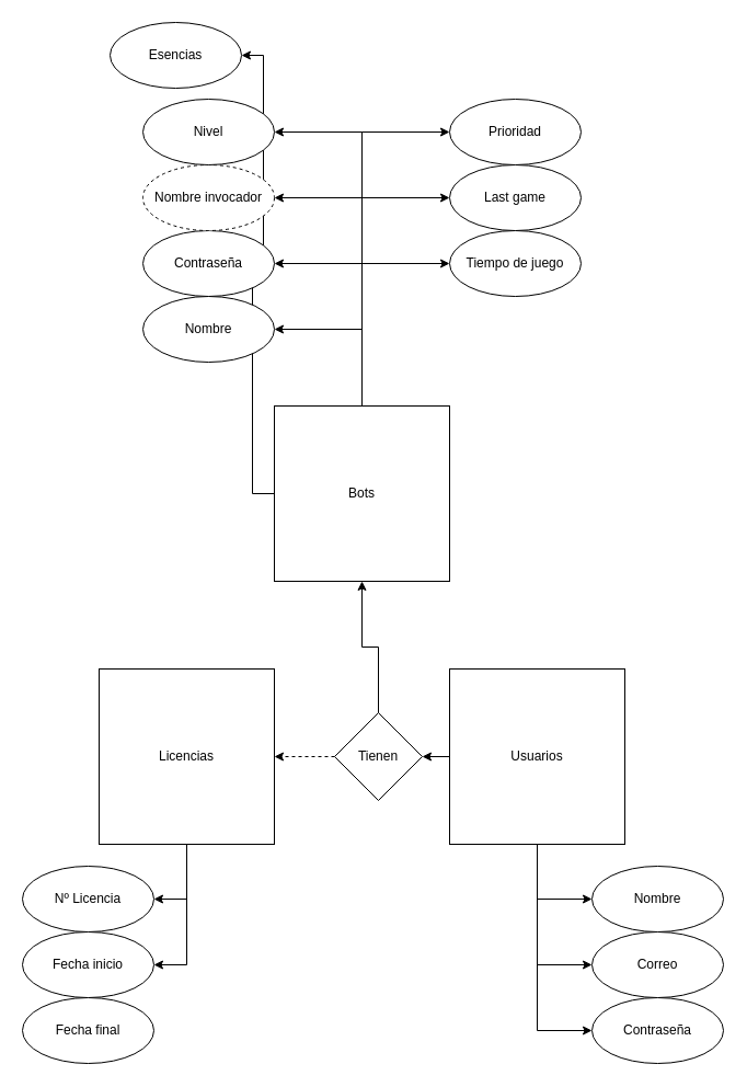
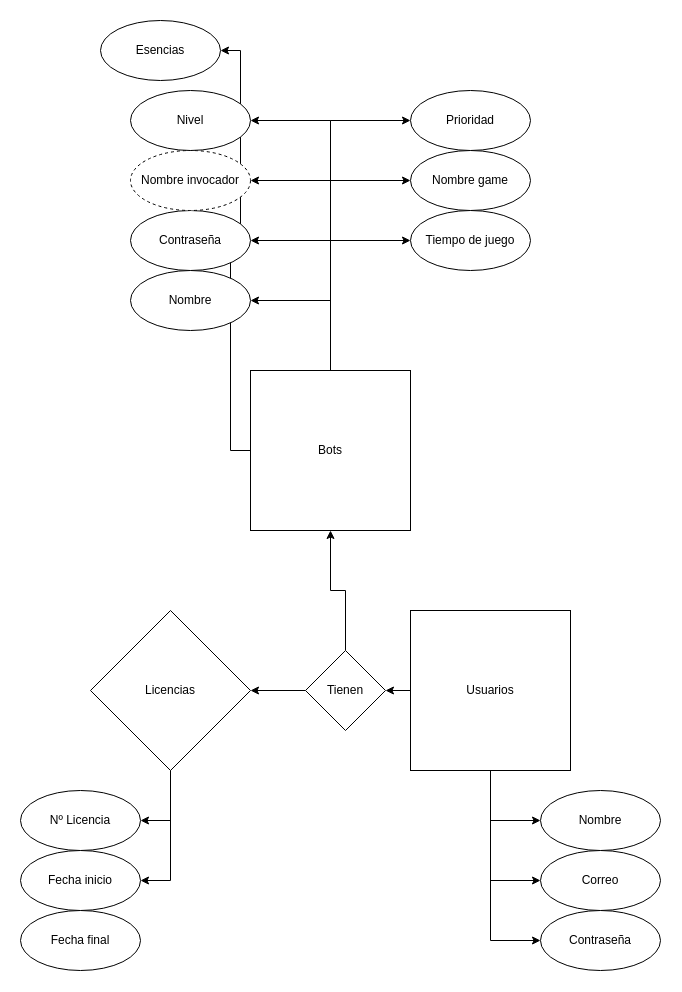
  <mxCell id="0" />
  <mxCell id="1" parent="0" />
  <mxCell id="2" style="edgeStyle=orthogonalEdgeStyle;rounded=0;orthogonalLoop=1;jettySize=auto;html=1;entryX=0;entryY=0.5;entryDx=0;entryDy=0;" edge="1" parent="1" source="6" target="7"><mxGeometry relative="1" as="geometry" /></mxCell>
  <mxCell id="3" style="edgeStyle=orthogonalEdgeStyle;rounded=0;orthogonalLoop=1;jettySize=auto;html=1;entryX=0;entryY=0.5;entryDx=0;entryDy=0;" edge="1" parent="1" source="6" target="8"><mxGeometry relative="1" as="geometry" /></mxCell>
  <mxCell id="4" style="edgeStyle=orthogonalEdgeStyle;rounded=0;orthogonalLoop=1;jettySize=auto;html=1;entryX=0;entryY=0.5;entryDx=0;entryDy=0;" edge="1" parent="1" source="6" target="9"><mxGeometry relative="1" as="geometry" /></mxCell>
  <mxCell id="5" style="edgeStyle=orthogonalEdgeStyle;rounded=0;orthogonalLoop=1;jettySize=auto;html=1;entryX=1;entryY=0.5;entryDx=0;entryDy=0;" edge="1" parent="1" source="6" target="18"><mxGeometry relative="1" as="geometry" /></mxCell>
  <mxCell id="6" value="Usuarios" style="whiteSpace=wrap;html=1;aspect=fixed;" vertex="1" parent="1"><mxGeometry x="410" y="610" width="160" height="160" as="geometry" /></mxCell>
  <mxCell id="7" value="Nombre" style="ellipse;whiteSpace=wrap;html=1;" vertex="1" parent="1"><mxGeometry x="540" y="790" width="120" height="60" as="geometry" /></mxCell>
  <mxCell id="8" value="Correo" style="ellipse;whiteSpace=wrap;html=1;" vertex="1" parent="1"><mxGeometry x="540" y="850" width="120" height="60" as="geometry" /></mxCell>
  <mxCell id="9" value="Contraseña" style="ellipse;whiteSpace=wrap;html=1;" vertex="1" parent="1"><mxGeometry x="540" y="910" width="120" height="60" as="geometry" /></mxCell>
  <mxCell id="10" style="edgeStyle=orthogonalEdgeStyle;rounded=0;orthogonalLoop=1;jettySize=auto;html=1;entryX=1;entryY=0.5;entryDx=0;entryDy=0;" edge="1" parent="1" source="12" target="13"><mxGeometry relative="1" as="geometry" /></mxCell>
  <mxCell id="11" style="edgeStyle=orthogonalEdgeStyle;rounded=0;orthogonalLoop=1;jettySize=auto;html=1;entryX=1;entryY=0.5;entryDx=0;entryDy=0;" edge="1" parent="1" source="12" target="14"><mxGeometry relative="1" as="geometry" /></mxCell>
- <mxCell id="12" value="Licencias" style="whiteSpace=wrap;html=1;aspect=fixed;" vertex="1" parent="1"><mxGeometry x="90" y="610" width="160" height="160" as="geometry" /></mxCell>
+ <mxCell id="12" value="Licencias" style="rhombus;whiteSpace=wrap;html=1;aspect=fixed;" vertex="1" parent="1"><mxGeometry x="90" y="610" width="160" height="160" as="geometry" /></mxCell>
  <mxCell id="13" value="Nº Licencia" style="ellipse;whiteSpace=wrap;html=1;" vertex="1" parent="1"><mxGeometry x="20" y="790" width="120" height="60" as="geometry" /></mxCell>
  <mxCell id="14" value="Fecha inicio" style="ellipse;whiteSpace=wrap;html=1;" vertex="1" parent="1"><mxGeometry x="20" y="850" width="120" height="60" as="geometry" /></mxCell>
  <mxCell id="15" value="Fecha final" style="ellipse;whiteSpace=wrap;html=1;" vertex="1" parent="1"><mxGeometry x="20" y="910" width="120" height="60" as="geometry" /></mxCell>
- <mxCell id="16" style="edgeStyle=orthogonalEdgeStyle;rounded=0;orthogonalLoop=1;jettySize=auto;html=1;entryX=1;entryY=0.5;entryDx=0;entryDy=0;dashed=1;" edge="1" parent="1" source="18" target="12"><mxGeometry relative="1" as="geometry" /></mxCell>
+ <mxCell id="16" style="edgeStyle=orthogonalEdgeStyle;rounded=0;orthogonalLoop=1;jettySize=auto;html=1;entryX=1;entryY=0.5;entryDx=0;entryDy=0;" edge="1" parent="1" source="18" target="12"><mxGeometry relative="1" as="geometry" /></mxCell>
  <mxCell id="17" style="edgeStyle=orthogonalEdgeStyle;rounded=0;orthogonalLoop=1;jettySize=auto;html=1;entryX=0.5;entryY=1;entryDx=0;entryDy=0;" edge="1" parent="1" source="18" target="27"><mxGeometry relative="1" as="geometry" /></mxCell>
  <mxCell id="18" value="Tienen" style="rhombus;whiteSpace=wrap;html=1;" vertex="1" parent="1"><mxGeometry x="305" y="650" width="80" height="80" as="geometry" /></mxCell>
  <mxCell id="19" style="edgeStyle=orthogonalEdgeStyle;rounded=0;orthogonalLoop=1;jettySize=auto;html=1;entryX=1;entryY=0.5;entryDx=0;entryDy=0;" edge="1" parent="1" source="27" target="28"><mxGeometry relative="1" as="geometry" /></mxCell>
  <mxCell id="20" style="edgeStyle=orthogonalEdgeStyle;rounded=0;orthogonalLoop=1;jettySize=auto;html=1;entryX=1;entryY=0.5;entryDx=0;entryDy=0;" edge="1" parent="1" source="27" target="29"><mxGeometry relative="1" as="geometry" /></mxCell>
  <mxCell id="21" style="edgeStyle=orthogonalEdgeStyle;rounded=0;orthogonalLoop=1;jettySize=auto;html=1;entryX=1;entryY=0.5;entryDx=0;entryDy=0;" edge="1" parent="1" source="27" target="30"><mxGeometry relative="1" as="geometry" /></mxCell>
  <mxCell id="22" style="edgeStyle=orthogonalEdgeStyle;rounded=0;orthogonalLoop=1;jettySize=auto;html=1;entryX=1;entryY=0.5;entryDx=0;entryDy=0;" edge="1" parent="1" source="27" target="32"><mxGeometry relative="1" as="geometry" /></mxCell>
  <mxCell id="23" style="edgeStyle=orthogonalEdgeStyle;rounded=0;orthogonalLoop=1;jettySize=auto;html=1;entryX=1;entryY=0.5;entryDx=0;entryDy=0;" edge="1" parent="1" source="27" target="31"><mxGeometry relative="1" as="geometry" /></mxCell>
  <mxCell id="24" style="edgeStyle=orthogonalEdgeStyle;rounded=0;orthogonalLoop=1;jettySize=auto;html=1;entryX=0;entryY=0.5;entryDx=0;entryDy=0;" edge="1" parent="1" source="27" target="33"><mxGeometry relative="1" as="geometry" /></mxCell>
  <mxCell id="25" style="edgeStyle=orthogonalEdgeStyle;rounded=0;orthogonalLoop=1;jettySize=auto;html=1;entryX=0;entryY=0.5;entryDx=0;entryDy=0;" edge="1" parent="1" source="27" target="35"><mxGeometry relative="1" as="geometry" /></mxCell>
  <mxCell id="26" style="edgeStyle=orthogonalEdgeStyle;rounded=0;orthogonalLoop=1;jettySize=auto;html=1;entryX=0;entryY=0.5;entryDx=0;entryDy=0;" edge="1" parent="1" source="27" target="34"><mxGeometry relative="1" as="geometry" /></mxCell>
  <mxCell id="27" value="Bots" style="whiteSpace=wrap;html=1;aspect=fixed;" vertex="1" parent="1"><mxGeometry x="250" y="370" width="160" height="160" as="geometry" /></mxCell>
  <mxCell id="28" value="Nombre" style="ellipse;whiteSpace=wrap;html=1;" vertex="1" parent="1"><mxGeometry x="130" y="270" width="120" height="60" as="geometry" /></mxCell>
  <mxCell id="29" value="Contraseña" style="ellipse;whiteSpace=wrap;html=1;" vertex="1" parent="1"><mxGeometry x="130" y="210" width="120" height="60" as="geometry" /></mxCell>
  <mxCell id="30" value="Nombre invocador" style="ellipse;whiteSpace=wrap;html=1;dashed=1;" vertex="1" parent="1"><mxGeometry x="130" y="150" width="120" height="60" as="geometry" /></mxCell>
  <mxCell id="31" value="Esencias" style="ellipse;whiteSpace=wrap;html=1;" vertex="1" parent="1"><mxGeometry x="100" y="20" width="120" height="60" as="geometry" /></mxCell>
  <mxCell id="32" value="Nivel" style="ellipse;whiteSpace=wrap;html=1;" vertex="1" parent="1"><mxGeometry x="130" y="90" width="120" height="60" as="geometry" /></mxCell>
  <mxCell id="33" value="Tiempo de juego" style="ellipse;whiteSpace=wrap;html=1;" vertex="1" parent="1"><mxGeometry x="410" y="210" width="120" height="60" as="geometry" /></mxCell>
- <mxCell id="34" value="Last game" style="ellipse;whiteSpace=wrap;html=1;" vertex="1" parent="1"><mxGeometry x="410" y="150" width="120" height="60" as="geometry" /></mxCell>
+ <mxCell id="34" value="Nombre game" style="ellipse;whiteSpace=wrap;html=1;" vertex="1" parent="1"><mxGeometry x="410" y="150" width="120" height="60" as="geometry" /></mxCell>
  <mxCell id="35" value="Prioridad" style="ellipse;whiteSpace=wrap;html=1;" vertex="1" parent="1"><mxGeometry x="410" y="90" width="120" height="60" as="geometry" /></mxCell>
